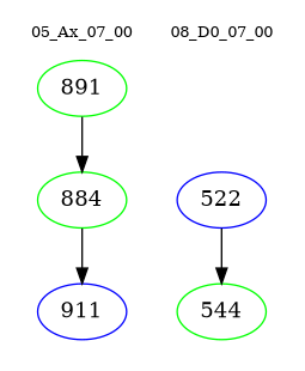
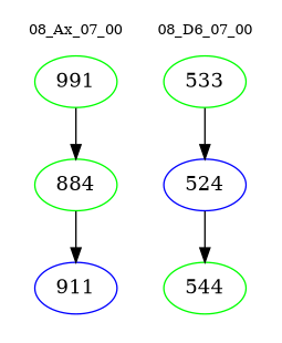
  digraph {
    node [color=green]
    edge [color=black]
-   n1 [label=891]
+   n1 [label=991]
    n2 [label=884]
    n3 [color=blue label=911]
-   n5 [color=blue label=522]
+   n4 [label=533]
+   n5 [color=blue label=524]
    n6 [label=544]
    subgraph cluster_1 {
      color=white
      fontsize=10
-     label="05_Ax_07_00"
+     label="08_Ax_07_00"
      n1
      n2
      n3
    }
    subgraph cluster_2 {
      color=white
      fontsize=10
-     label="08_D0_07_00"
+     label="08_D6_07_00"
+     n4
      n5
      n6
    }
    n1 -> n2
    n2 -> n3
+   n4 -> n5
    n5 -> n6
  }
